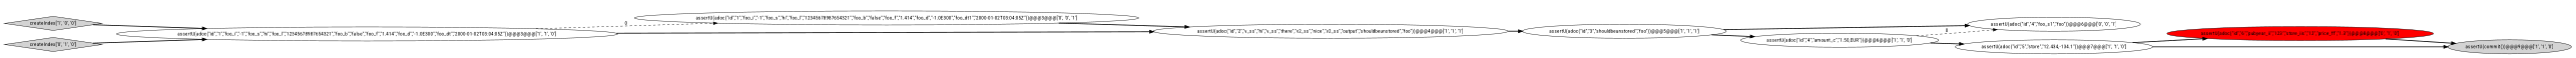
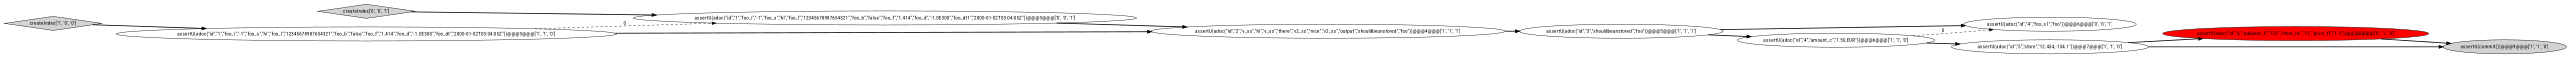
  digraph {
    fontname="Roboto Condensed"
    rankdir=LR
    node [fillcolor=white fontname="Roboto Condensed" shape=ellipse style=filled]
    edge [fontname="Roboto Condensed" style=bold]
    n1 [fillcolor=red label="assertU(adoc(\"id\",\"6\",\"pubyear_ii\",\"123\",\"store_iis\",\"12\",\"price_ff\",\"1.3\"))@@@8@@@['0', '1', '0']"]
    n2 [fillcolor=lightgray label="assertU(commit())@@@9@@@['1', '1', '0']"]
    n3 [label="assertU(adoc(\"id\",\"3\",\"shouldbeunstored\",\"foo\"))@@@5@@@['1', '1', '1']"]
    n4 [label="assertU(adoc(\"id\",\"4\",\"foo_s1\",\"foo\"))@@@6@@@['0', '0', '1']"]
    n5 [label="assertU(adoc(\"id\",\"4\",\"amount_c\",\"1.50,EUR\"))@@@6@@@['1', '1', '0']"]
    n6 [label="assertU(adoc(\"id\",\"5\",\"store\",\"12.434,-134.1\"))@@@7@@@['1', '1', '0']"]
    n7 [label="assertU(adoc(\"id\",\"1\",\"foo_i\",\"-1\",\"foo_s\",\"hi\",\"foo_l\",\"12345678987654321\",\"foo_b\",\"false\",\"foo_f\",\"1.414\",\"foo_d\",\"-1.0E300\",\"foo_dt\",\"2000-01-02T03:04:05Z\"))@@@3@@@['1', '1', '0']"]
    n8 [label="assertU(adoc(\"id\",\"2\",\"v_ss\",\"hi\",\"v_ss\",\"there\",\"v2_ss\",\"nice\",\"v2_ss\",\"output\",\"shouldbeunstored\",\"foo\"))@@@4@@@['1', '1', '1']"]
    n9 [label="assertU(adoc(\"id\",\"1\",\"foo_i\",\"-1\",\"foo_s\",\"hi\",\"foo_l\",\"12345678987654321\",\"foo_b\",\"false\",\"foo_f\",\"1.414\",\"foo_d\",\"-1.0E300\",\"foo_dt1\",\"2000-01-02T03:04:05Z\"))@@@3@@@['0', '0', '1']"]
+   n10 [fillcolor=lightgray label="createIndex['0', '0', '1']" shape=diamond]
    n11 [fillcolor=lightgray label="createIndex['1', '0', '0']" shape=diamond]
-   n12 [fillcolor=lightgray label="createIndex['0', '1', '0']" shape=diamond]
    n1 -> n2
    n3 -> n4
    n3 -> n5
    n5 -> n4 [label=0 style=dashed]
    n5 -> n6
    n6 -> n1
    n6 -> n2
    n7 -> n8
    n7 -> n9 [label=0 style=dashed]
    n8 -> n3
    n9 -> n8
+   n10 -> n9
    n11 -> n7
-   n12 -> n7
  }
